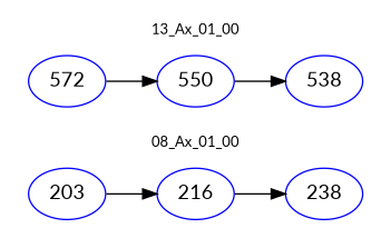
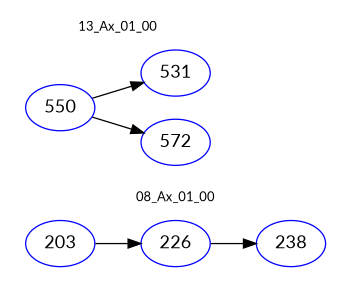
  digraph {
    fontname=Lato
    rankdir=LR
    node [color=blue fontname=Lato]
    edge [color=black fontname=Lato]
    n1 [label=203]
-   n2 [label=216]
+   n2 [label=226]
    n3 [label=238]
    n4 [label=572]
    n5 [label=550]
-   n6 [label=538]
+   n6 [label=531]
    subgraph cluster_1 {
      color=white
      fontsize=10
      label="08_Ax_01_00"
      n1
      n2
      n3
    }
    subgraph cluster_2 {
      color=white
      fontsize=10
      label="13_Ax_01_00"
      n4
      n5
      n6
    }
    n1 -> n2
    n2 -> n3
-   n4 -> n5
+   n5 -> n4
    n5 -> n6
  }
